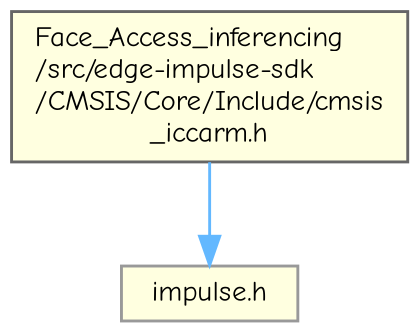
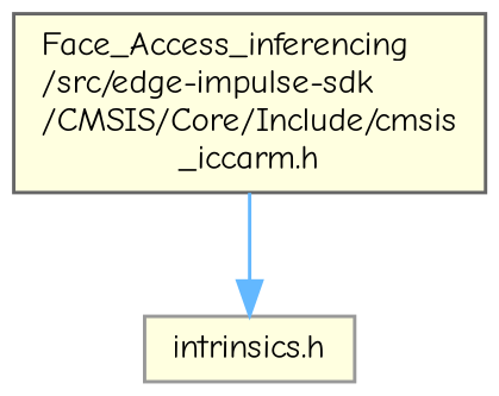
  digraph {
    fontname="Comic Neue"
    node [fillcolor=lightyellow fontname="Comic Neue" fontsize=10 shape=box style=filled]
    n1 [color=gray40 fontcolor=black height=0.2 label="Face_Access_inferencing\l/src/edge-impulse-sdk\l/CMSIS/Core/Include/cmsis\l_iccarm.h" width=0.4]
-   n2 [color=grey60 height=0.2 label="impulse.h" width=0.4]
+   n2 [color=grey60 height=0.2 label="intrinsics.h" width=0.4]
    n1 -> n2 [color=steelblue1 fontname="Comic Neue" fontsize=10 labelfontname=Helvetica labelfontsize=10 style=solid]
  }
